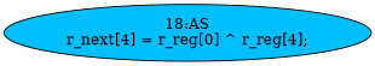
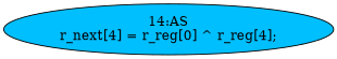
  strict digraph {
-   n1 [ast="<pyverilog.vparser.ast.Assign object at 0x7f1b7fd65ad0>" def_var="['r_next']" fillcolor=deepskyblue label="18:AS\nr_next[4] = r_reg[0] ^ r_reg[4];" statements="[]" style=filled typ=Assign use_var="['r_reg', 'r_reg']"]
+   n1 [ast="<pyverilog.vparser.ast.Assign object at 0x7f1b7fd65ad0>" def_var="['r_next']" fillcolor=deepskyblue label="14:AS\nr_next[4] = r_reg[0] ^ r_reg[4];" statements="[]" style=filled typ=Assign use_var="['r_reg', 'r_reg']"]
  }
